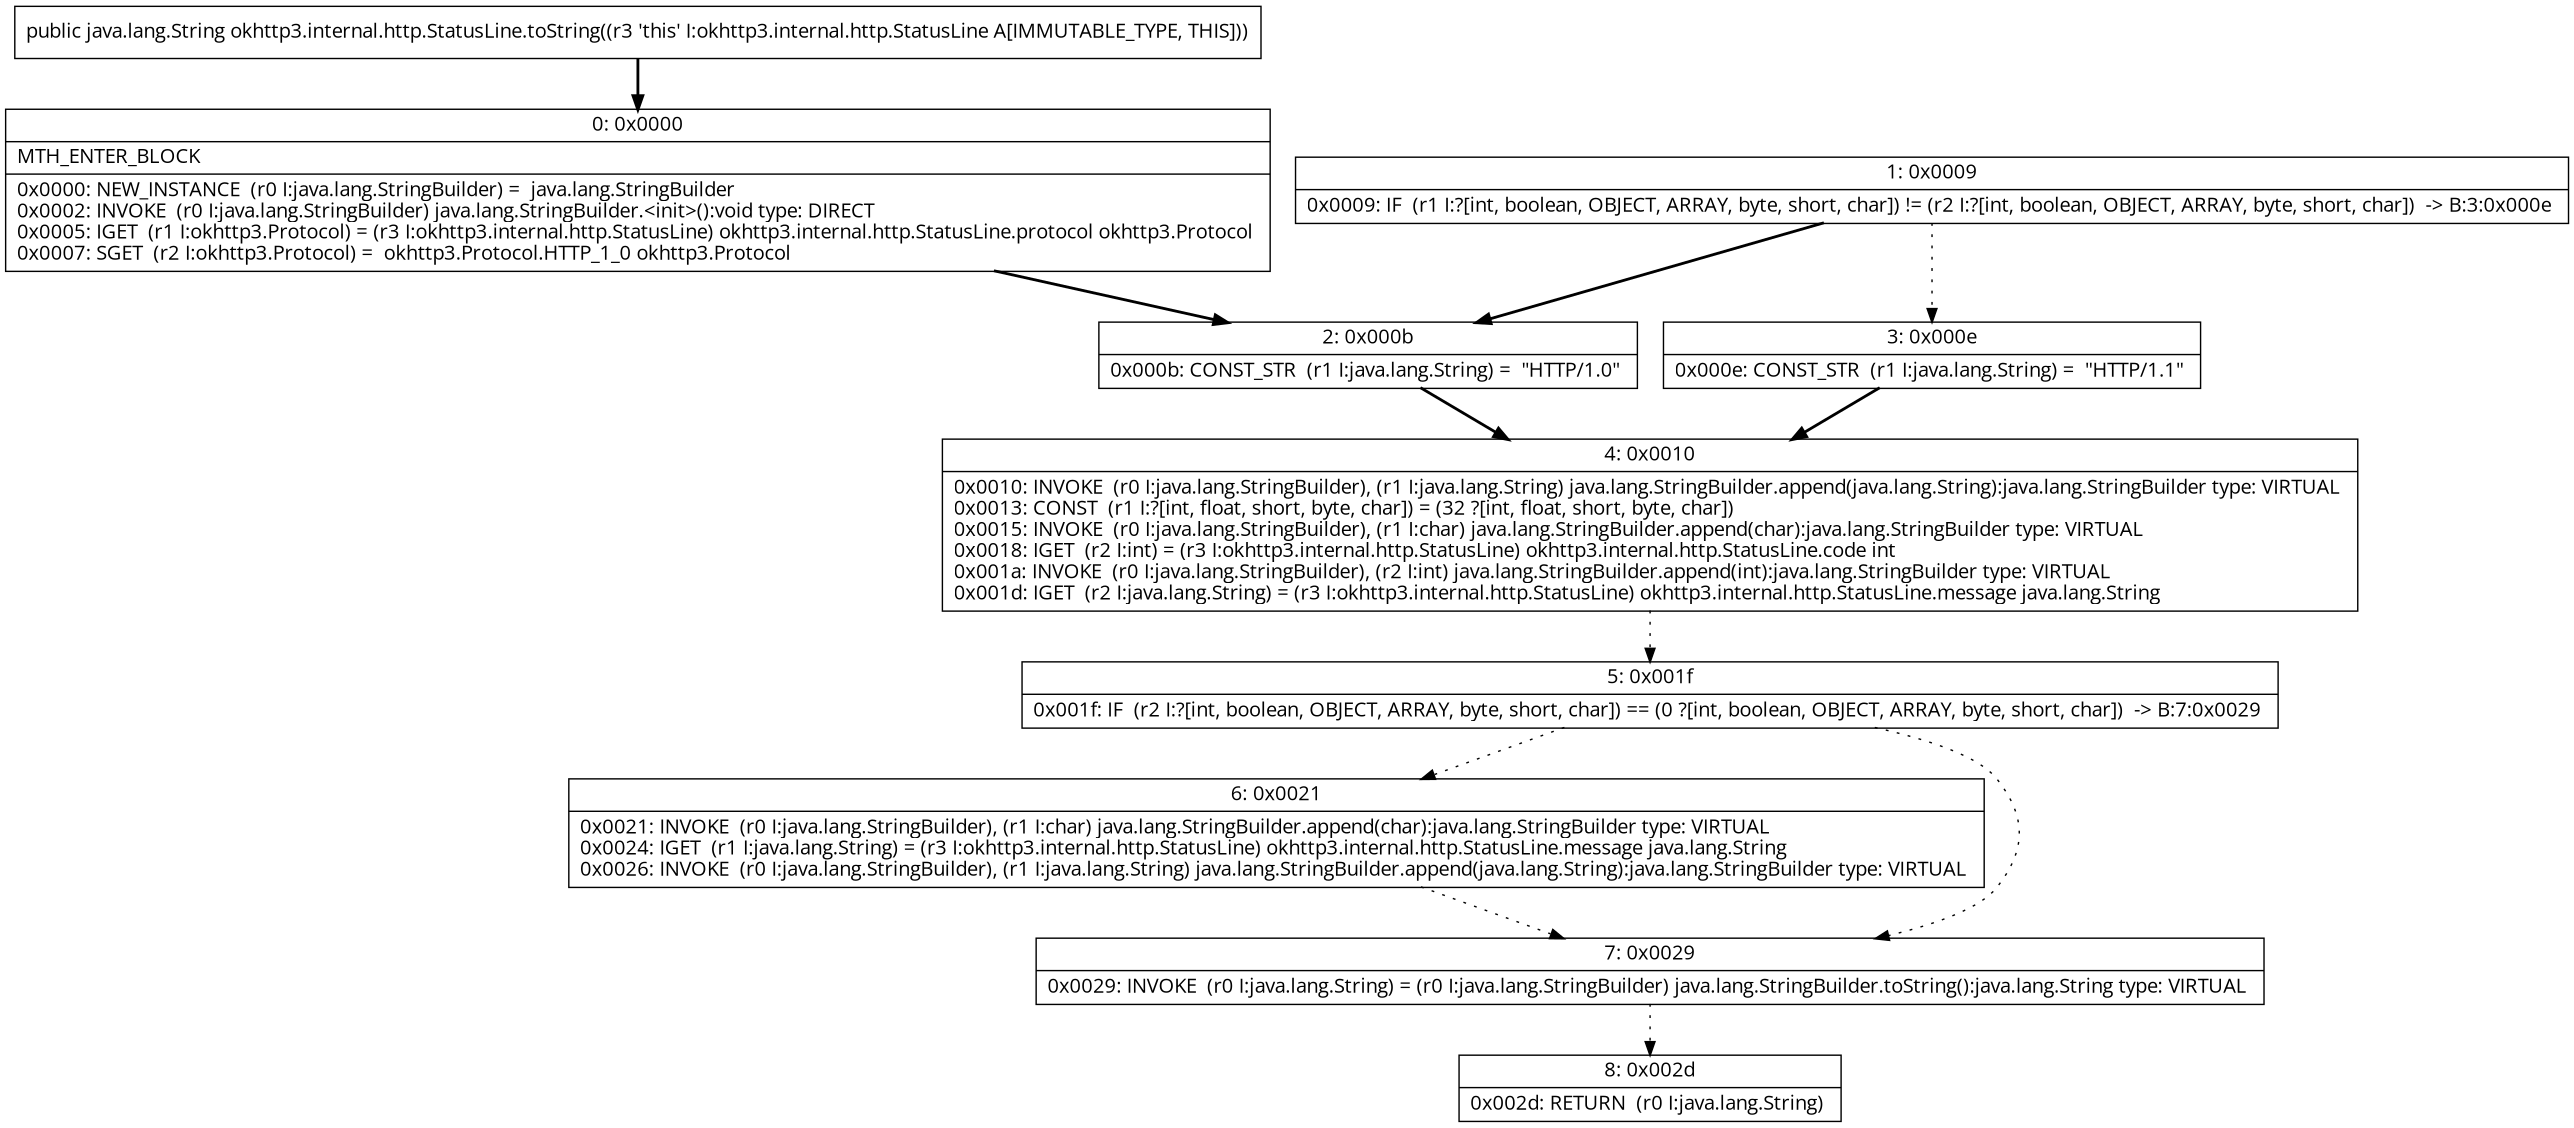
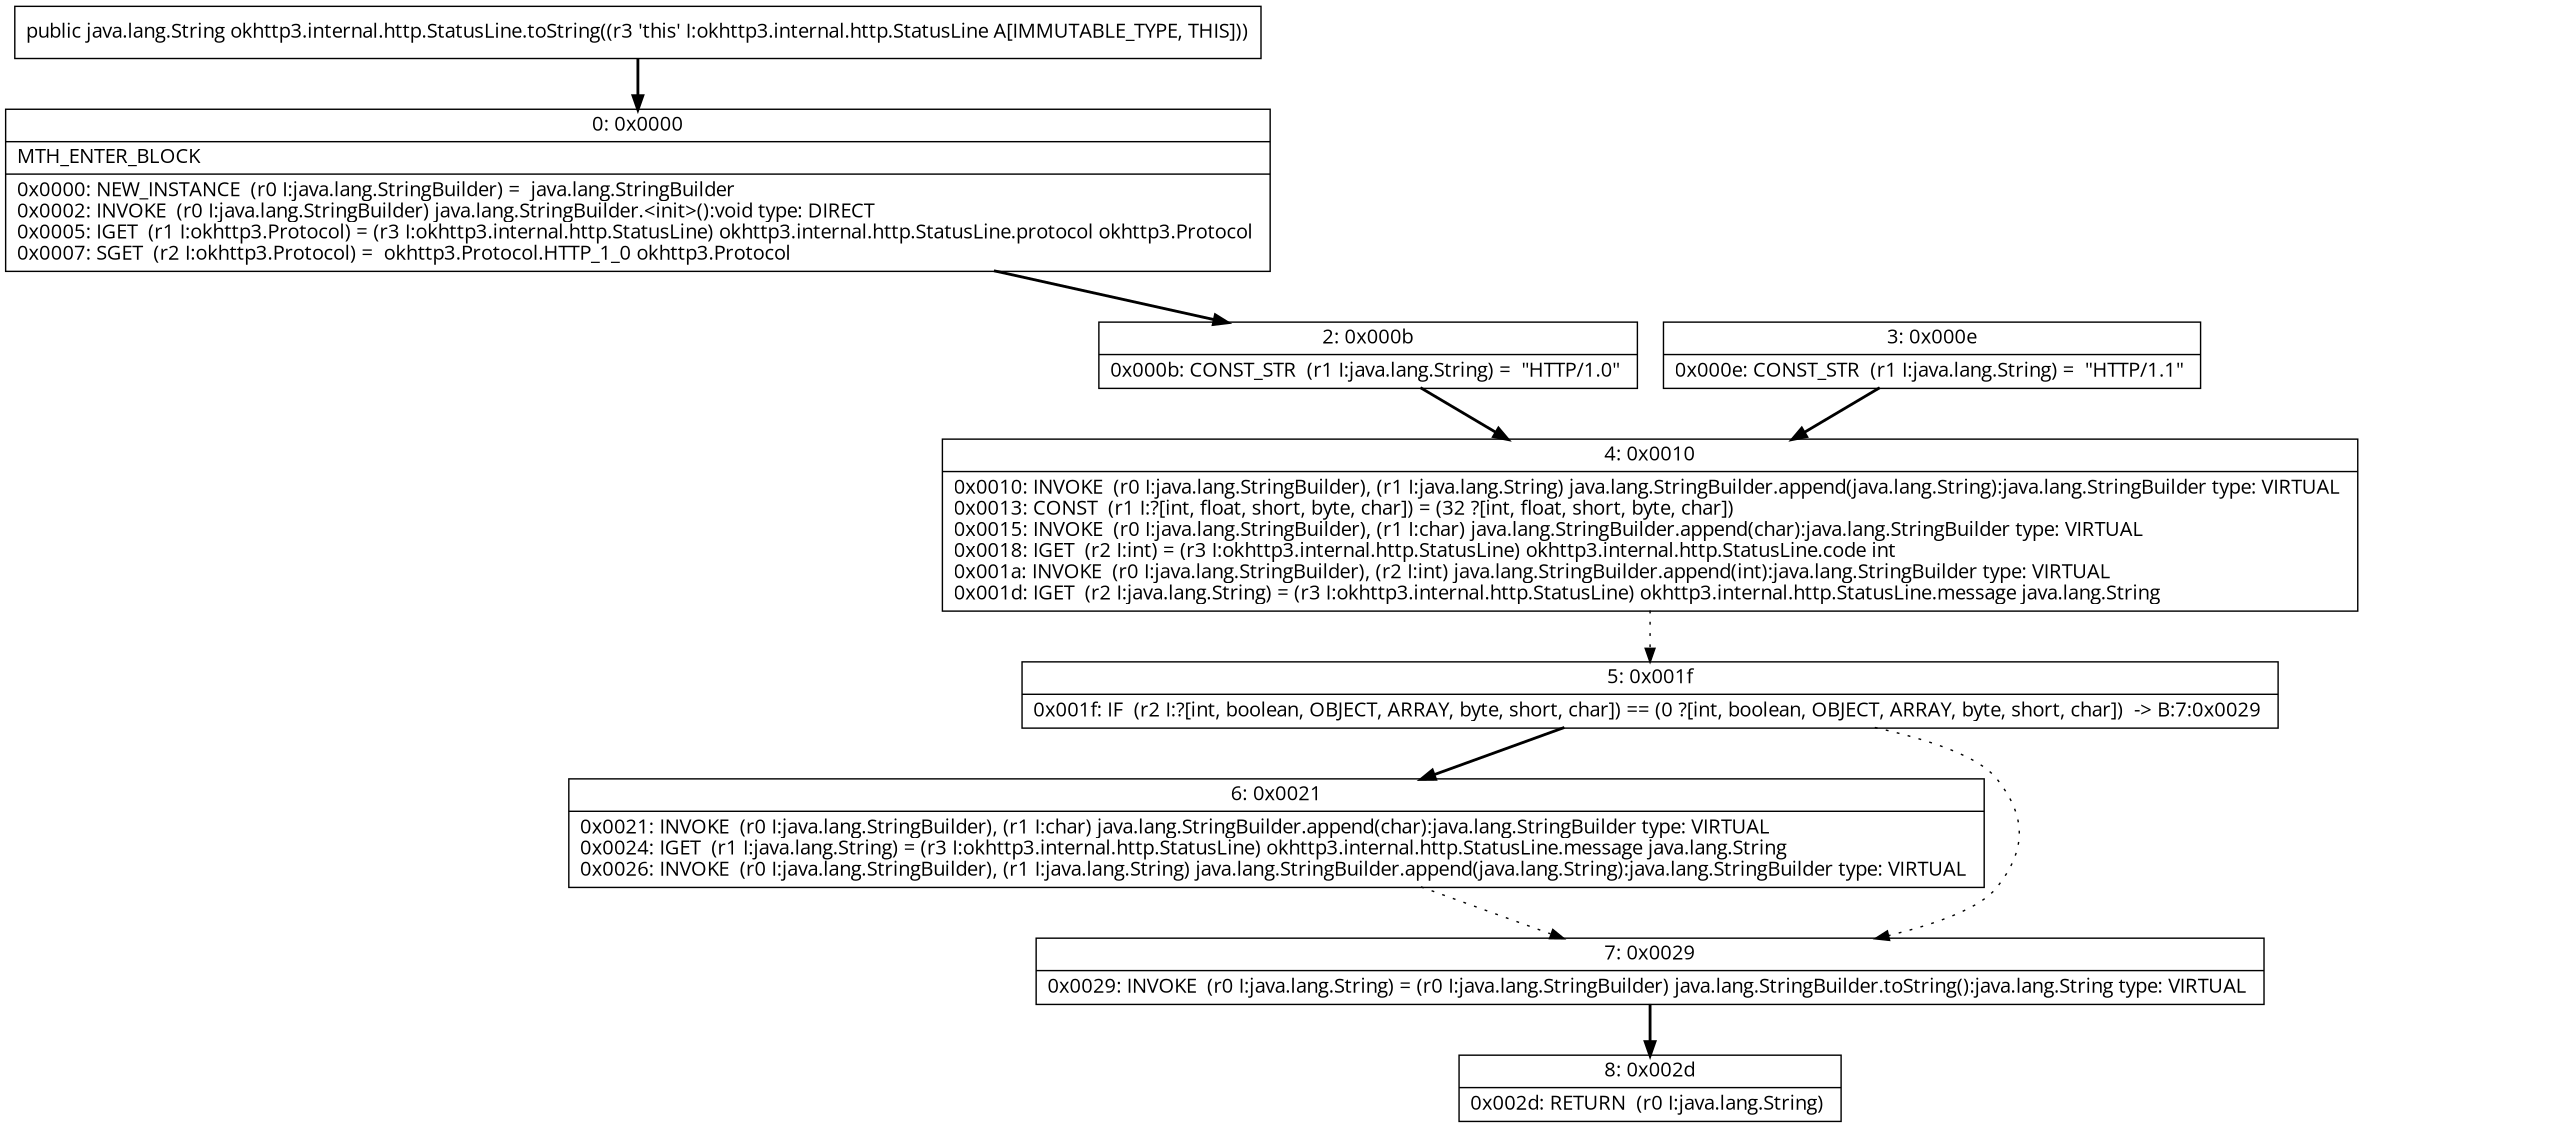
  digraph {
    fontname="Open Sans"
    node [fontname="Open Sans" shape=record]
    edge [fontname="Open Sans" style=bold]
    n1 [label="{0\:\ 0x0000|MTH_ENTER_BLOCK\l|0x0000: NEW_INSTANCE  (r0 I:java.lang.StringBuilder) =  java.lang.StringBuilder \l0x0002: INVOKE  (r0 I:java.lang.StringBuilder) java.lang.StringBuilder.\<init\>():void type: DIRECT \l0x0005: IGET  (r1 I:okhttp3.Protocol) = (r3 I:okhttp3.internal.http.StatusLine) okhttp3.internal.http.StatusLine.protocol okhttp3.Protocol \l0x0007: SGET  (r2 I:okhttp3.Protocol) =  okhttp3.Protocol.HTTP_1_0 okhttp3.Protocol \l}"]
    n2 [label="{2\:\ 0x000b|0x000b: CONST_STR  (r1 I:java.lang.String) =  \"HTTP\/1.0\" \l}"]
-   n3 [label="{1\:\ 0x0009|0x0009: IF  (r1 I:?[int, boolean, OBJECT, ARRAY, byte, short, char]) != (r2 I:?[int, boolean, OBJECT, ARRAY, byte, short, char])  \-\> B:3:0x000e \l}"]
    n4 [label="{3\:\ 0x000e|0x000e: CONST_STR  (r1 I:java.lang.String) =  \"HTTP\/1.1\" \l}"]
    n5 [label="{4\:\ 0x0010|0x0010: INVOKE  (r0 I:java.lang.StringBuilder), (r1 I:java.lang.String) java.lang.StringBuilder.append(java.lang.String):java.lang.StringBuilder type: VIRTUAL \l0x0013: CONST  (r1 I:?[int, float, short, byte, char]) = (32 ?[int, float, short, byte, char]) \l0x0015: INVOKE  (r0 I:java.lang.StringBuilder), (r1 I:char) java.lang.StringBuilder.append(char):java.lang.StringBuilder type: VIRTUAL \l0x0018: IGET  (r2 I:int) = (r3 I:okhttp3.internal.http.StatusLine) okhttp3.internal.http.StatusLine.code int \l0x001a: INVOKE  (r0 I:java.lang.StringBuilder), (r2 I:int) java.lang.StringBuilder.append(int):java.lang.StringBuilder type: VIRTUAL \l0x001d: IGET  (r2 I:java.lang.String) = (r3 I:okhttp3.internal.http.StatusLine) okhttp3.internal.http.StatusLine.message java.lang.String \l}"]
    n6 [label="{5\:\ 0x001f|0x001f: IF  (r2 I:?[int, boolean, OBJECT, ARRAY, byte, short, char]) == (0 ?[int, boolean, OBJECT, ARRAY, byte, short, char])  \-\> B:7:0x0029 \l}"]
    n7 [label="{6\:\ 0x0021|0x0021: INVOKE  (r0 I:java.lang.StringBuilder), (r1 I:char) java.lang.StringBuilder.append(char):java.lang.StringBuilder type: VIRTUAL \l0x0024: IGET  (r1 I:java.lang.String) = (r3 I:okhttp3.internal.http.StatusLine) okhttp3.internal.http.StatusLine.message java.lang.String \l0x0026: INVOKE  (r0 I:java.lang.StringBuilder), (r1 I:java.lang.String) java.lang.StringBuilder.append(java.lang.String):java.lang.StringBuilder type: VIRTUAL \l}"]
    n8 [label="{7\:\ 0x0029|0x0029: INVOKE  (r0 I:java.lang.String) = (r0 I:java.lang.StringBuilder) java.lang.StringBuilder.toString():java.lang.String type: VIRTUAL \l}"]
    n9 [label="{8\:\ 0x002d|0x002d: RETURN  (r0 I:java.lang.String) \l}"]
    n10 [label="{public java.lang.String okhttp3.internal.http.StatusLine.toString((r3 'this' I:okhttp3.internal.http.StatusLine A[IMMUTABLE_TYPE, THIS])) }"]
    n1 -> n2
    n2 -> n5
-   n3 -> n2
-   n3 -> n4 [style=dotted]
    n4 -> n5
    n5 -> n6 [style=dotted]
-   n6 -> n7 [style=dotted]
+   n6 -> n7
    n6 -> n8 [style=dotted]
    n7 -> n8 [style=dotted]
-   n8 -> n9 [style=dotted]
+   n8 -> n9
    n10 -> n1
  }
